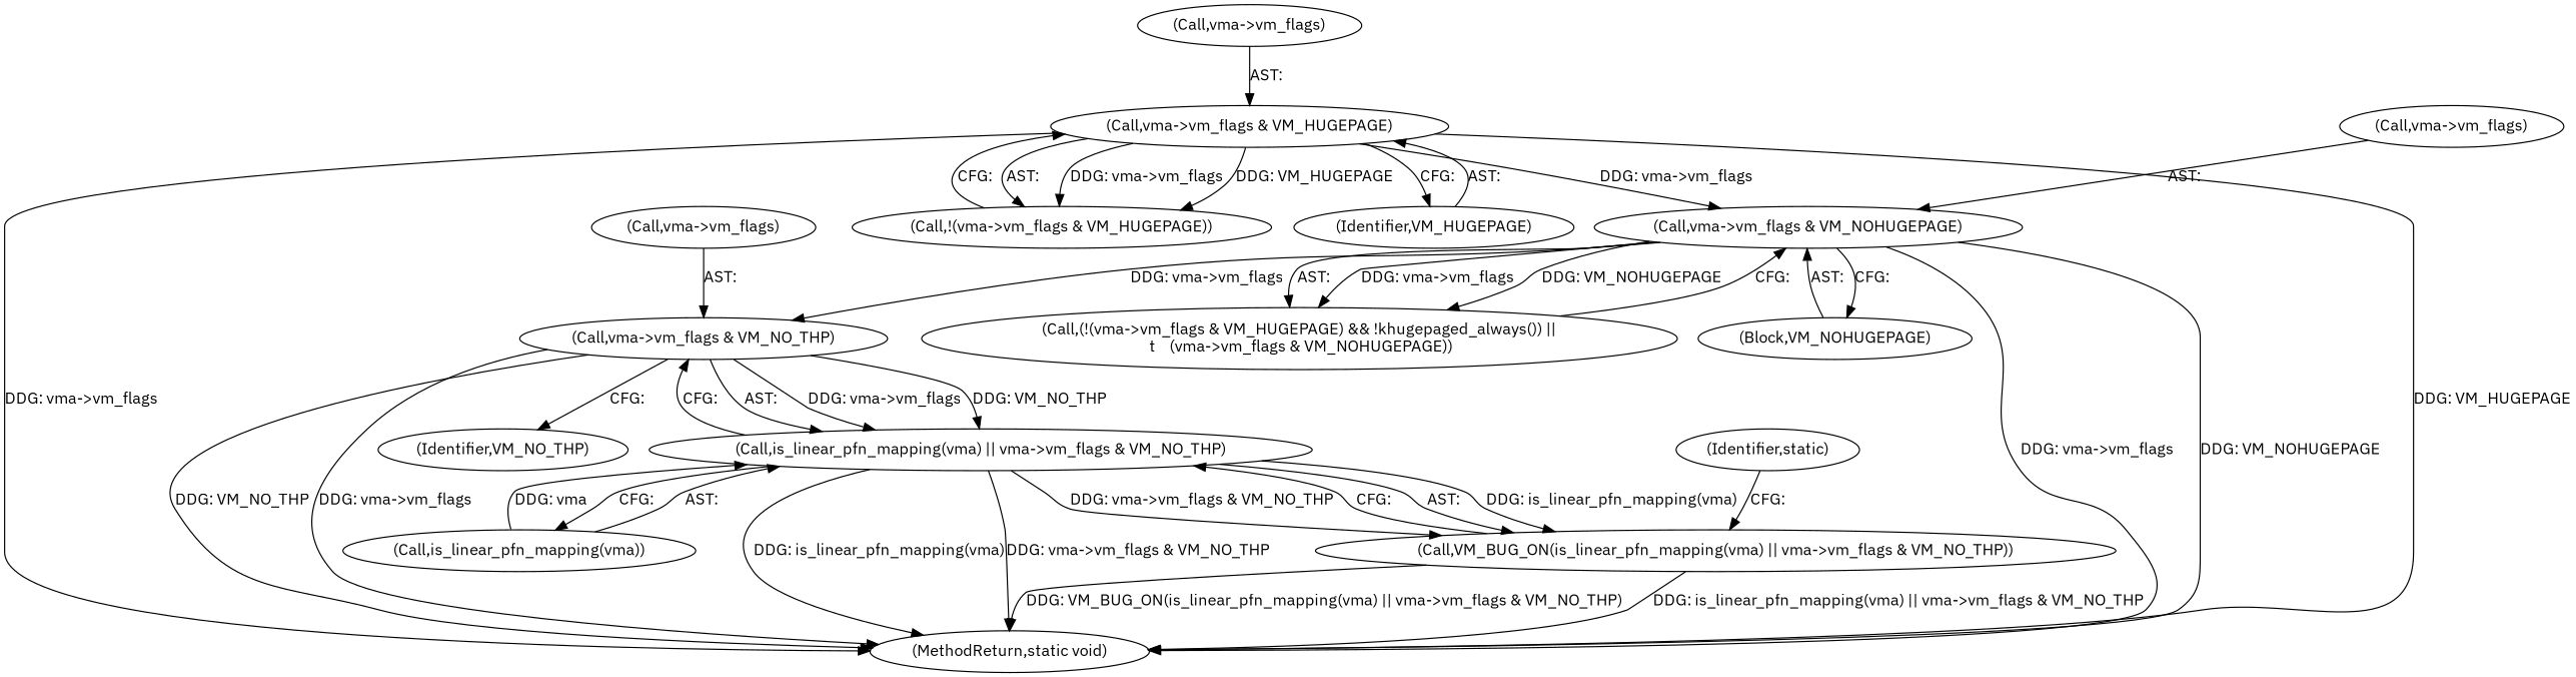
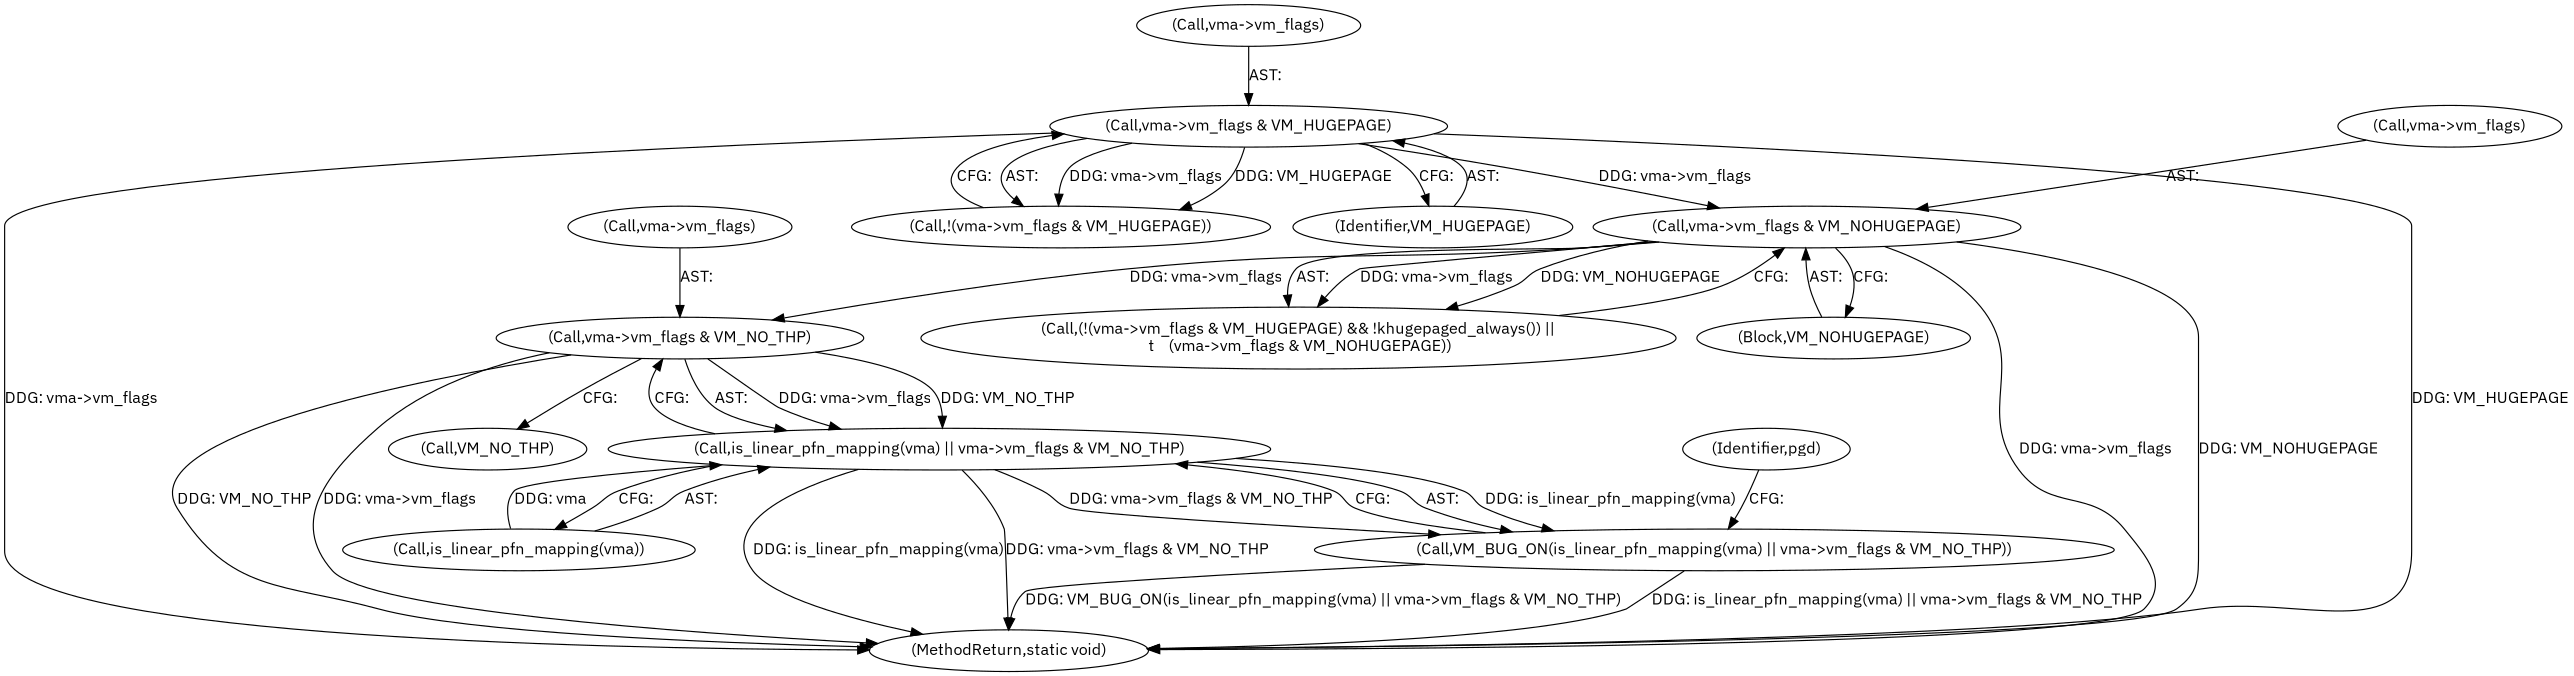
  digraph {
    fontname="IBM Plex Sans"
    node [fontname="IBM Plex Sans"]
    edge [fontname="IBM Plex Sans"]
    n1 [label="(Call,vma->vm_flags & VM_NO_THP)"]
    n2 [label="(Call,is_linear_pfn_mapping(vma) || vma->vm_flags & VM_NO_THP)"]
-   n3 [label="(Identifier,VM_NO_THP)"]
+   n3 [label="(Call,VM_NO_THP)"]
    n4 [label="(MethodReturn,static void)"]
    n5 [label="(Call,VM_BUG_ON(is_linear_pfn_mapping(vma) || vma->vm_flags & VM_NO_THP))"]
    n6 [label="(Call,is_linear_pfn_mapping(vma))"]
    n7 [label="(Call,vma->vm_flags & VM_NOHUGEPAGE)"]
    n8 [label="(Block,VM_NOHUGEPAGE)"]
    n9 [label="(Call,(!(vma->vm_flags & VM_HUGEPAGE) && !khugepaged_always()) ||\n \t    (vma->vm_flags & VM_NOHUGEPAGE))"]
    n10 [label="(Call,vma->vm_flags & VM_HUGEPAGE)"]
    n11 [label="(Call,!(vma->vm_flags & VM_HUGEPAGE))"]
    n12 [label="(Identifier,VM_HUGEPAGE)"]
    n13 [label="(Call,vma->vm_flags)"]
-   n14 [label="(Identifier,static)"]
+   n14 [label="(Identifier,pgd)"]
    n15 [label="(Call,vma->vm_flags)"]
    n16 [label="(Call,vma->vm_flags)"]
    n1 -> n2 [label="AST: "]
    n1 -> n2 [label="DDG: vma->vm_flags"]
    n1 -> n2 [label="DDG: VM_NO_THP"]
    n1 -> n3 [label="CFG: "]
    n1 -> n4 [label="DDG: vma->vm_flags"]
    n1 -> n4 [label="DDG: VM_NO_THP"]
    n2 -> n1 [label="CFG: "]
    n2 -> n4 [label="DDG: is_linear_pfn_mapping(vma)"]
    n2 -> n4 [label="DDG: vma->vm_flags & VM_NO_THP"]
    n2 -> n5 [label="AST: "]
    n2 -> n5 [label="DDG: is_linear_pfn_mapping(vma)"]
    n2 -> n5 [label="DDG: vma->vm_flags & VM_NO_THP"]
    n2 -> n6 [label="CFG: "]
    n5 -> n2 [label="CFG: "]
    n5 -> n4 [label="DDG: is_linear_pfn_mapping(vma) || vma->vm_flags & VM_NO_THP"]
    n5 -> n4 [label="DDG: VM_BUG_ON(is_linear_pfn_mapping(vma) || vma->vm_flags & VM_NO_THP)"]
    n6 -> n2 [label="AST: "]
    n6 -> n2 [label="DDG: vma"]
    n7 -> n1 [label="DDG: vma->vm_flags"]
    n7 -> n4 [label="DDG: VM_NOHUGEPAGE"]
    n7 -> n4 [label="DDG: vma->vm_flags"]
    n7 -> n8 [label="CFG: "]
    n7 -> n9 [label="AST: "]
    n7 -> n9 [label="DDG: vma->vm_flags"]
    n7 -> n9 [label="DDG: VM_NOHUGEPAGE"]
    n8 -> n7 [label="AST: "]
    n9 -> n7 [label="CFG: "]
    n10 -> n4 [label="DDG: VM_HUGEPAGE"]
    n10 -> n4 [label="DDG: vma->vm_flags"]
    n10 -> n7 [label="DDG: vma->vm_flags"]
    n10 -> n11 [label="AST: "]
    n10 -> n11 [label="DDG: vma->vm_flags"]
    n10 -> n11 [label="DDG: VM_HUGEPAGE"]
    n10 -> n12 [label="CFG: "]
    n11 -> n10 [label="CFG: "]
    n12 -> n10 [label="AST: "]
    n13 -> n7 [label="AST: "]
    n14 -> n5 [label="CFG: "]
    n15 -> n10 [label="AST: "]
    n16 -> n1 [label="AST: "]
  }
